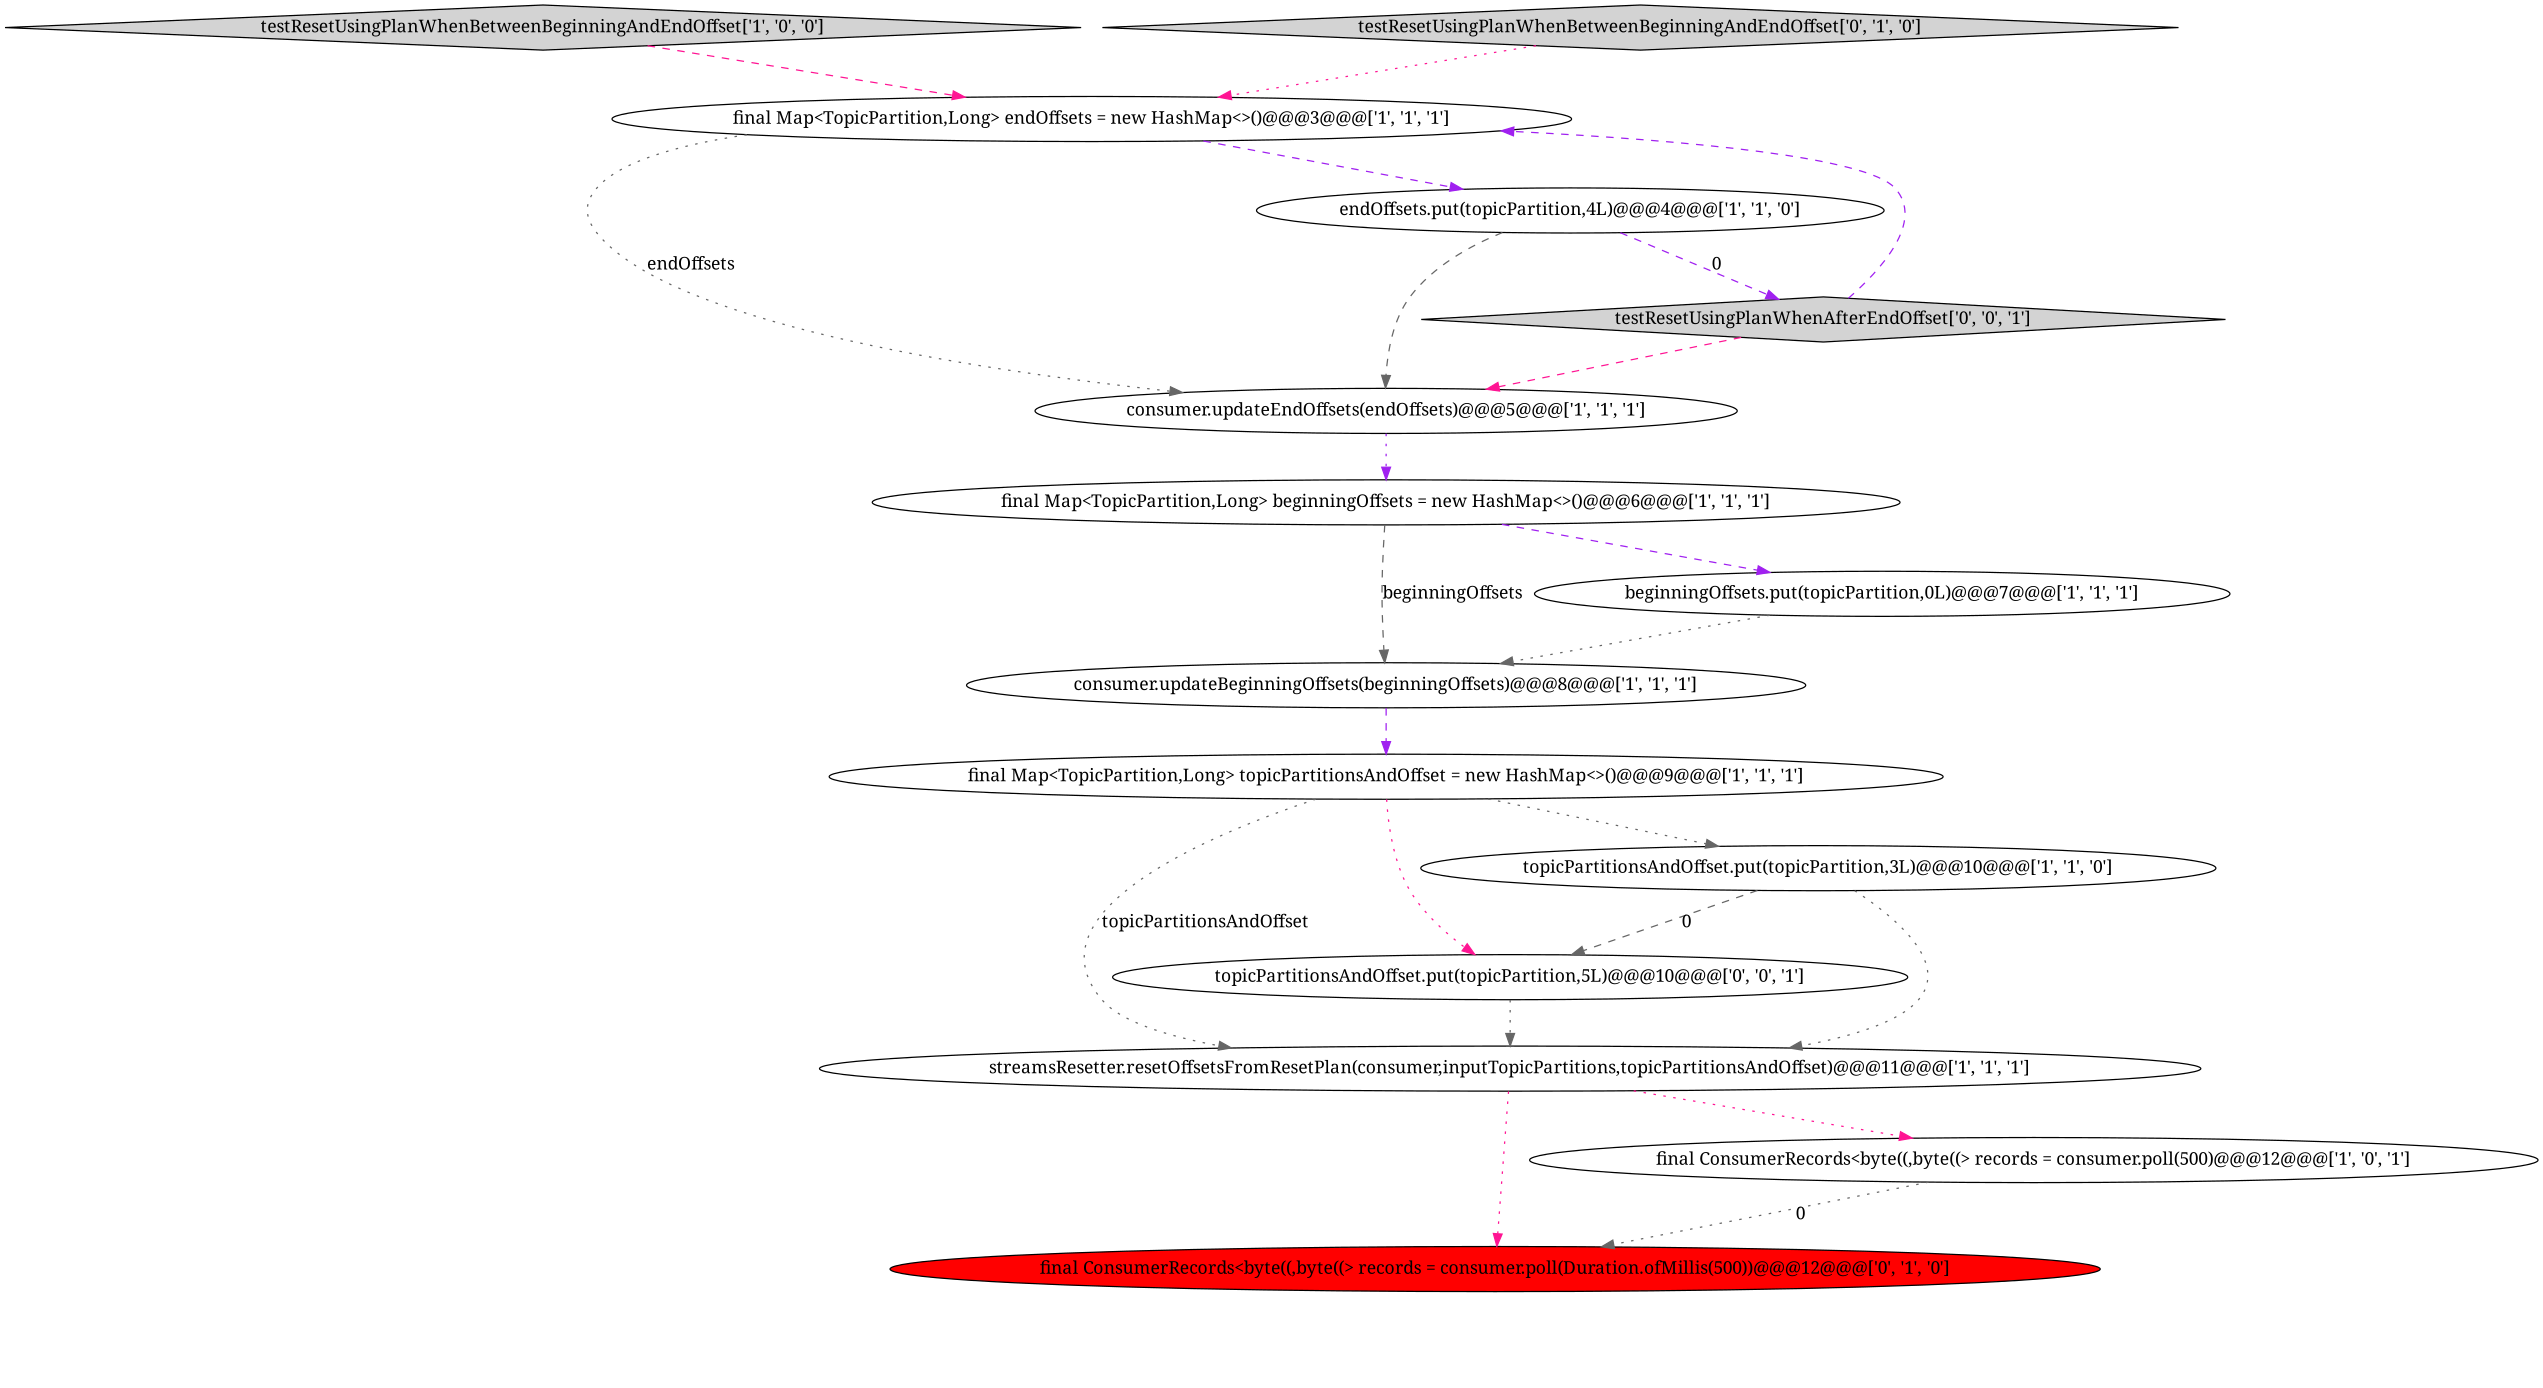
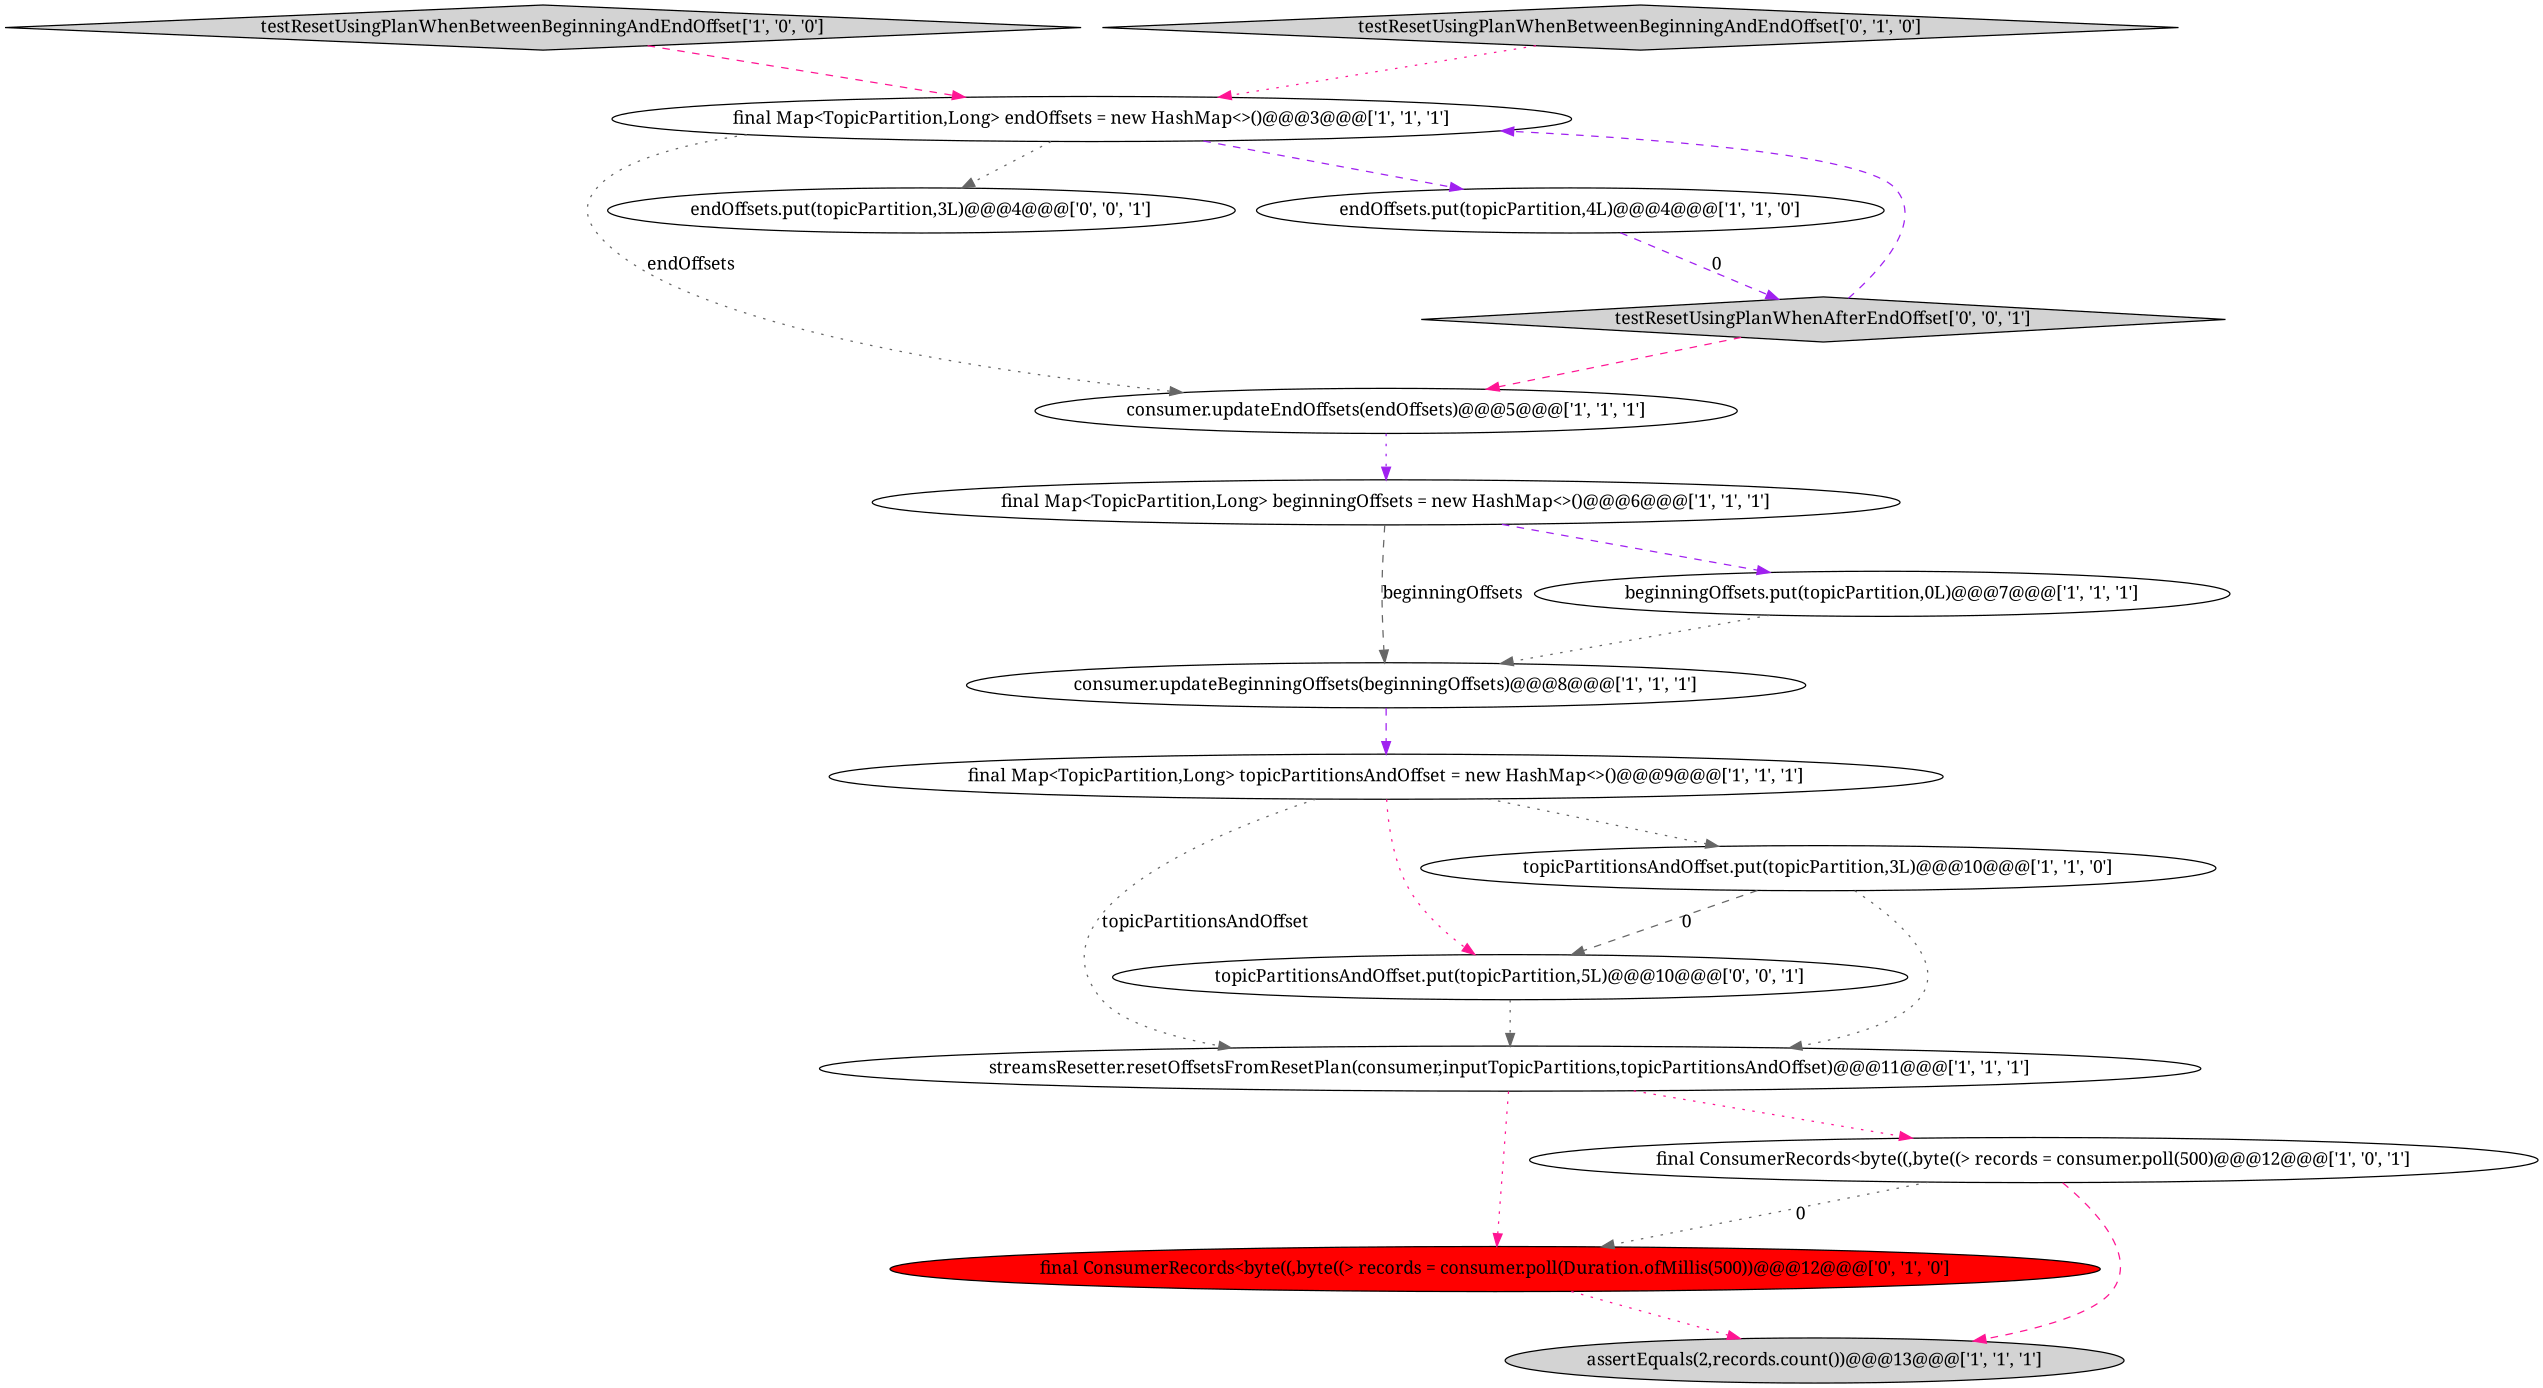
  digraph {
    fontname="Noto Serif"
    node [fillcolor=white fontname="Noto Serif" shape=ellipse style=filled]
    edge [color=gray40 fontname="Noto Serif" style=dotted]
    n1 [label="consumer.updateEndOffsets(endOffsets)@@@5@@@['1', '1', '1']"]
    n2 [label="final Map<TopicPartition,Long> beginningOffsets = new HashMap<>()@@@6@@@['1', '1', '1']"]
    n3 [label="consumer.updateBeginningOffsets(beginningOffsets)@@@8@@@['1', '1', '1']"]
    n4 [label="beginningOffsets.put(topicPartition,0L)@@@7@@@['1', '1', '1']"]
    n5 [fillcolor=lightgray label="testResetUsingPlanWhenBetweenBeginningAndEndOffset['1', '0', '0']" shape=diamond]
    n6 [label="final Map<TopicPartition,Long> endOffsets = new HashMap<>()@@@3@@@['1', '1', '1']"]
+   n7 [label="endOffsets.put(topicPartition,3L)@@@4@@@['0', '0', '1']"]
    n8 [label="endOffsets.put(topicPartition,4L)@@@4@@@['1', '1', '0']"]
    n9 [fillcolor=red label="final ConsumerRecords<byte((,byte((> records = consumer.poll(Duration.ofMillis(500))@@@12@@@['0', '1', '0']"]
+   n10 [fillcolor=lightgray label="assertEquals(2,records.count())@@@13@@@['1', '1', '1']"]
    n11 [label="streamsResetter.resetOffsetsFromResetPlan(consumer,inputTopicPartitions,topicPartitionsAndOffset)@@@11@@@['1', '1', '1']"]
    n12 [label="final ConsumerRecords<byte((,byte((> records = consumer.poll(500)@@@12@@@['1', '0', '1']"]
    n13 [label="final Map<TopicPartition,Long> topicPartitionsAndOffset = new HashMap<>()@@@9@@@['1', '1', '1']"]
    n14 [label="topicPartitionsAndOffset.put(topicPartition,5L)@@@10@@@['0', '0', '1']"]
    n15 [label="topicPartitionsAndOffset.put(topicPartition,3L)@@@10@@@['1', '1', '0']"]
    n16 [fillcolor=lightgray label="testResetUsingPlanWhenAfterEndOffset['0', '0', '1']" shape=diamond]
    n17 [fillcolor=lightgray label="testResetUsingPlanWhenBetweenBeginningAndEndOffset['0', '1', '0']" shape=diamond]
    n1 -> n2 [color=purple]
    n2 -> n3 [label=beginningOffsets style=dashed]
    n2 -> n4 [color=purple style=dashed]
    n3 -> n13 [color=purple style=dashed]
    n4 -> n3
    n5 -> n6 [color=deeppink style=dashed]
    n6 -> n1 [label=endOffsets]
+   n6 -> n7
    n6 -> n8 [color=purple style=dashed]
-   n8 -> n1 [style=dashed]
    n8 -> n16 [color=purple label=0 style=dashed]
+   n9 -> n10 [color=deeppink]
    n11 -> n9 [color=deeppink]
    n11 -> n12 [color=deeppink]
    n12 -> n9 [label=0]
+   n12 -> n10 [color=deeppink style=dashed]
    n13 -> n11 [label=topicPartitionsAndOffset]
    n13 -> n14 [color=deeppink]
    n13 -> n15
    n14 -> n11
    n15 -> n11
    n15 -> n14 [label=0 style=dashed]
    n16 -> n1 [color=deeppink style=dashed]
    n16 -> n6 [color=purple style=dashed]
    n17 -> n6 [color=deeppink]
  }
